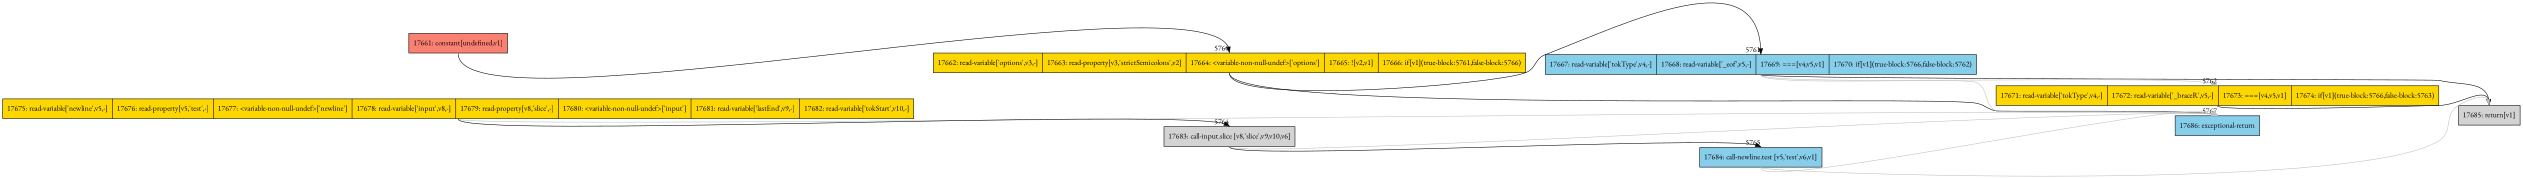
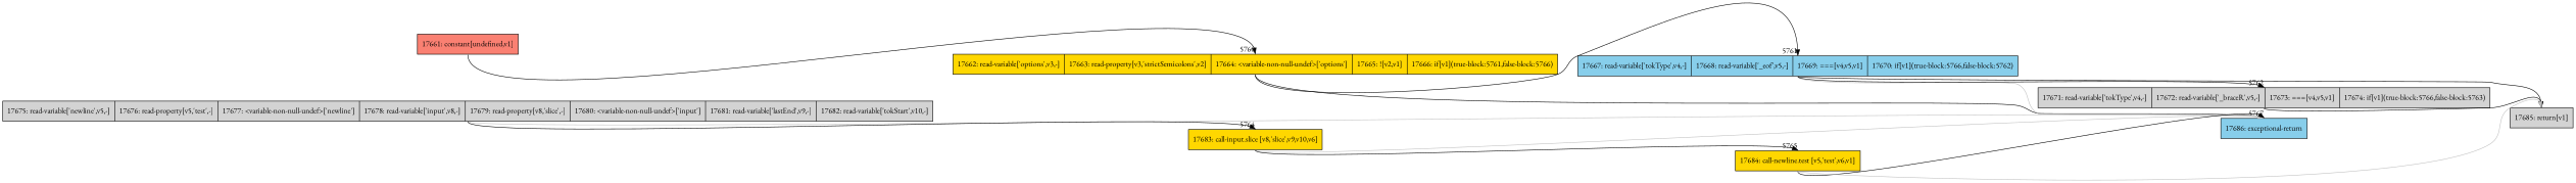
  digraph {
    fontname="EB Garamond"
    rankdir=LR
    node [fillcolor=skyblue fontname="EB Garamond" shape=record style=filled]
    edge [fontname="EB Garamond" headport=n tailport=s]
    n1 [fillcolor=salmon label="{17661: constant[undefined,v1]}"]
    n2 [fillcolor=gold label="{17662: read-variable['options',v3,-]|17663: read-property[v3,'strictSemicolons',v2]|17664: \<variable-non-null-undef\>['options']|17665: ![v2,v1]|17666: if[v1](true-block:5761,false-block:5766)}"]
    n3 [label="{17667: read-variable['tokType',v4,-]|17668: read-variable['_eof',v5,-]|17669: ===[v4,v5,v1]|17670: if[v1](true-block:5766,false-block:5762)}"]
    n4 [label="{17686: exceptional-return}"]
    n5 [fillcolor=lightgrey label="{17685: return[v1]}"]
-   n6 [fillcolor=gold label="{17671: read-variable['tokType',v4,-]|17672: read-variable['_braceR',v5,-]|17673: ===[v4,v5,v1]|17674: if[v1](true-block:5766,false-block:5763)}"]
-   n7 [fillcolor=gold label="{17675: read-variable['newline',v5,-]|17676: read-property[v5,'test',-]|17677: \<variable-non-null-undef\>['newline']|17678: read-variable['input',v8,-]|17679: read-property[v8,'slice',-]|17680: \<variable-non-null-undef\>['input']|17681: read-variable['lastEnd',v9,-]|17682: read-variable['tokStart',v10,-]}"]
-   n8 [fillcolor=lightgrey label="{17683: call-input.slice [v8,'slice',v9,v10,v6]}"]
-   n9 [label="{17684: call-newline.test [v5,'test',v6,v1]}"]
+   n6 [fillcolor=lightgrey label="{17671: read-variable['tokType',v4,-]|17672: read-variable['_braceR',v5,-]|17673: ===[v4,v5,v1]|17674: if[v1](true-block:5766,false-block:5763)}"]
+   n7 [fillcolor=lightgrey label="{17675: read-variable['newline',v5,-]|17676: read-property[v5,'test',-]|17677: \<variable-non-null-undef\>['newline']|17678: read-variable['input',v8,-]|17679: read-property[v8,'slice',-]|17680: \<variable-non-null-undef\>['input']|17681: read-variable['lastEnd',v9,-]|17682: read-variable['tokStart',v10,-]}"]
+   n8 [fillcolor=gold label="{17683: call-input.slice [v8,'slice',v9,v10,v6]}"]
+   n9 [fillcolor=gold label="{17684: call-newline.test [v5,'test',v6,v1]}"]
    n1 -> n2 [headlabel="      5760"]
    n2 -> n3 [headlabel="      5761"]
    n2 -> n4 [color=black headlabel="      5767"]
    n3 -> n4 [color=gray]
    n3 -> n5
-   n3 -> n6 [headlabel="      5762" color=gray]
+   n3 -> n6 [headlabel="      5762"]
    n6 -> n5
    n7 -> n4 [color=gray]
    n7 -> n8 [headlabel="      5764"]
    n8 -> n4 [color=gray]
    n8 -> n9 [headlabel="      5765"]
-   n9 -> n4 [color=gray]
+   n9 -> n4 [color=black]
    n9 -> n5 [color=gray]
  }
